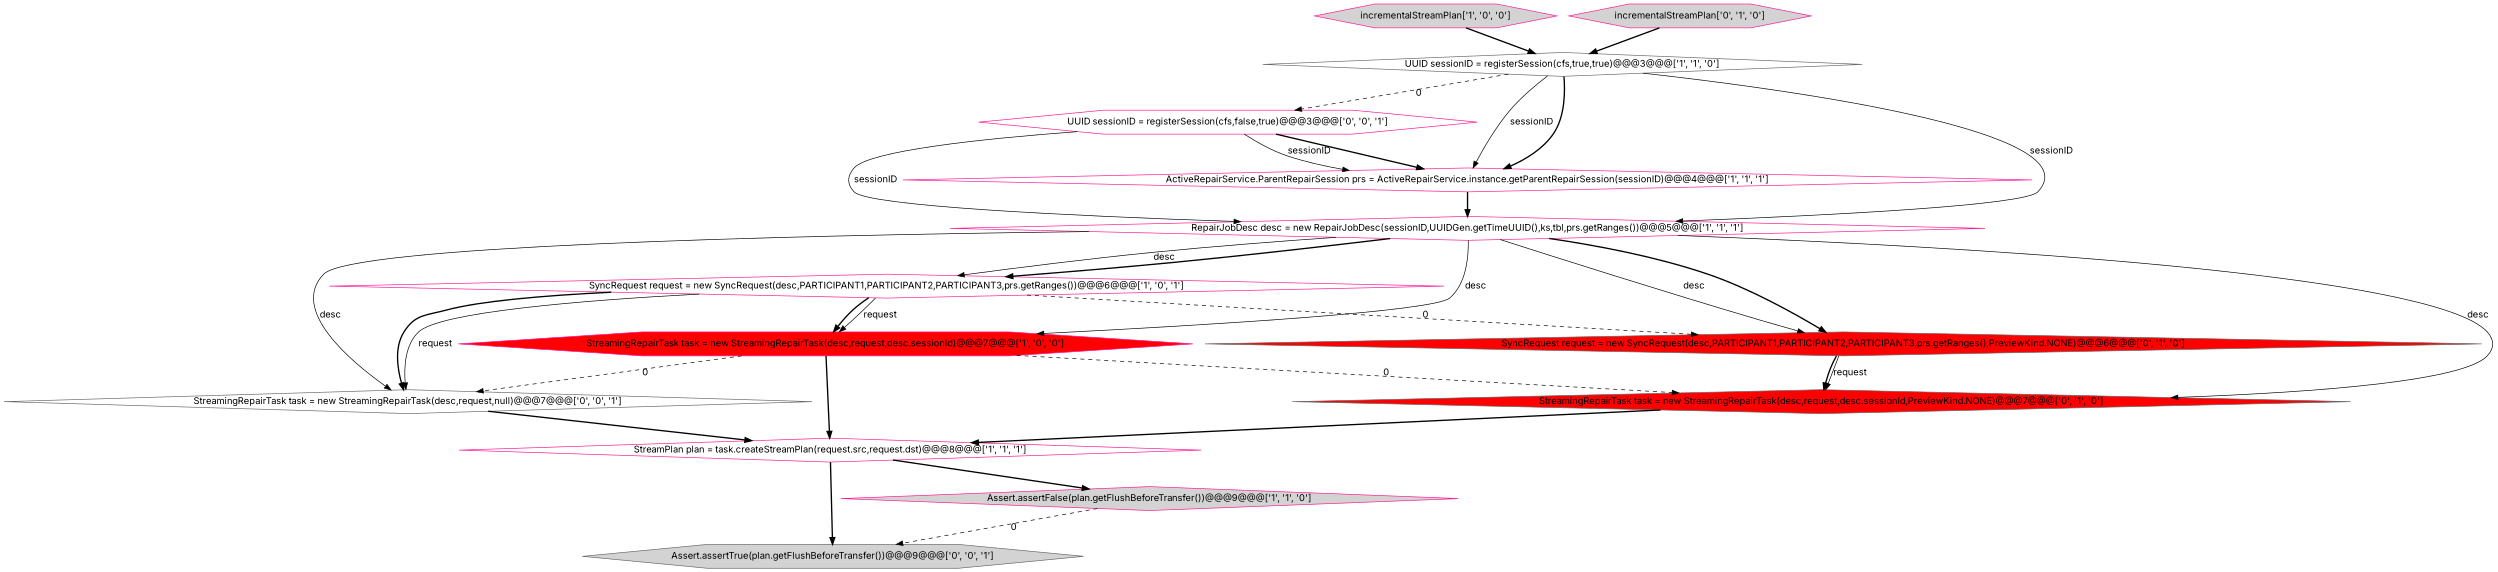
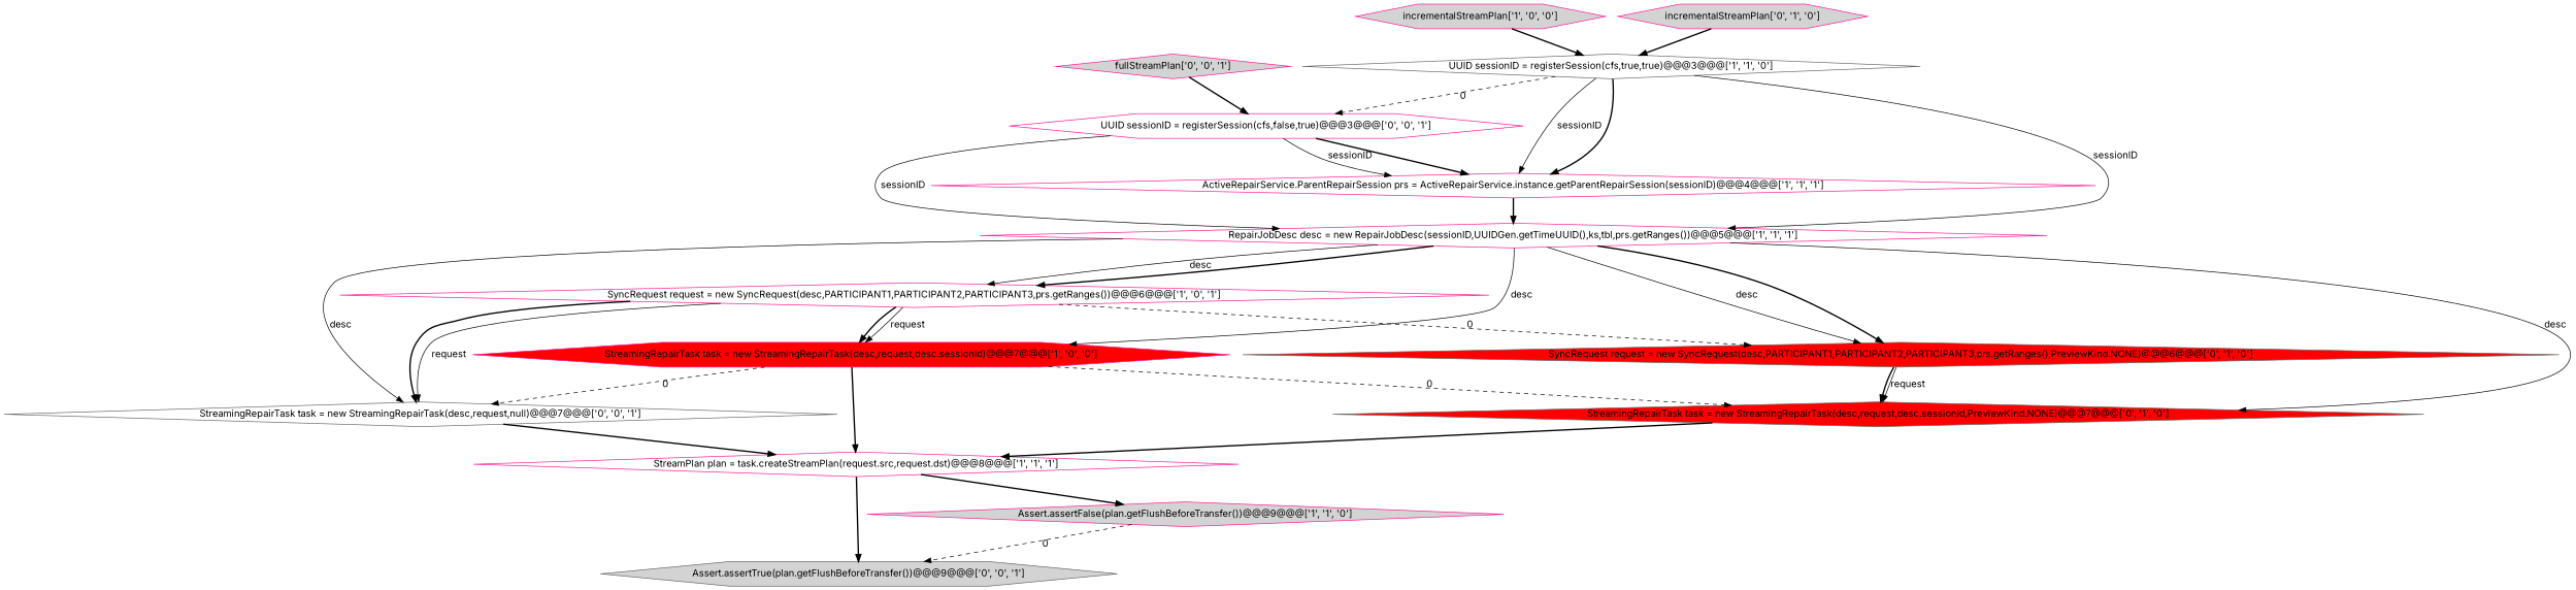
  digraph {
    fontname=Inter
    node [fillcolor=white shape=diamond style=filled color=deeppink fontname=Inter]
    edge [style=bold fontname=Inter]
    n1 [fillcolor=red label="StreamingRepairTask task = new StreamingRepairTask(desc,request,desc.sessionId,PreviewKind.NONE)@@@7@@@['0', '1', '0']" color=gray40]
    n2 [label="StreamPlan plan = task.createStreamPlan(request.src,request.dst)@@@8@@@['1', '1', '1']"]
    n3 [label="ActiveRepairService.ParentRepairSession prs = ActiveRepairService.instance.getParentRepairSession(sessionID)@@@4@@@['1', '1', '1']"]
    n4 [label="RepairJobDesc desc = new RepairJobDesc(sessionID,UUIDGen.getTimeUUID(),ks,tbl,prs.getRanges())@@@5@@@['1', '1', '1']"]
    n5 [label="UUID sessionID = registerSession(cfs,false,true)@@@3@@@['0', '0', '1']" shape=hexagon]
    n6 [fillcolor=lightgray label="Assert.assertFalse(plan.getFlushBeforeTransfer())@@@9@@@['1', '1', '0']"]
    n7 [fillcolor=lightgray label="Assert.assertTrue(plan.getFlushBeforeTransfer())@@@9@@@['0', '0', '1']" shape=hexagon color=gray40]
    n8 [fillcolor=lightgray label="incrementalStreamPlan['1', '0', '0']" shape=hexagon]
    n9 [label="UUID sessionID = registerSession(cfs,true,true)@@@3@@@['1', '1', '0']" color=gray40]
    n10 [fillcolor=red label="StreamingRepairTask task = new StreamingRepairTask(desc,request,desc.sessionId)@@@7@@@['1', '0', '0']" shape=hexagon]
    n11 [label="StreamingRepairTask task = new StreamingRepairTask(desc,request,null)@@@7@@@['0', '0', '1']" color=gray40]
    n12 [fillcolor=red label="SyncRequest request = new SyncRequest(desc,PARTICIPANT1,PARTICIPANT2,PARTICIPANT3,prs.getRanges(),PreviewKind.NONE)@@@6@@@['0', '1', '0']" color=gray40]
+   n13 [fillcolor=lightgray label="fullStreamPlan['0', '0', '1']"]
    n14 [label="SyncRequest request = new SyncRequest(desc,PARTICIPANT1,PARTICIPANT2,PARTICIPANT3,prs.getRanges())@@@6@@@['1', '0', '1']"]
    n15 [fillcolor=lightgray label="incrementalStreamPlan['0', '1', '0']" shape=hexagon]
    n1 -> n2
    n2 -> n6
    n2 -> n7
    n3 -> n4
    n4 -> n1 [label=desc style=solid]
    n4 -> n10 [label=desc style=solid]
    n4 -> n11 [label=desc style=solid]
    n4 -> n12 [label=desc style=solid]
    n4 -> n12
    n4 -> n14 [label=desc style=solid]
    n4 -> n14
    n5 -> n3
    n5 -> n3 [label=sessionID style=solid]
    n5 -> n4 [label=sessionID style=solid]
    n6 -> n7 [label=0 style=dashed]
    n8 -> n9
    n9 -> n3 [label=sessionID style=solid]
    n9 -> n3
    n9 -> n4 [label=sessionID style=solid]
    n9 -> n5 [label=0 style=dashed]
    n10 -> n1 [label=0 style=dashed]
    n10 -> n2
    n10 -> n11 [label=0 style=dashed]
    n11 -> n2
    n12 -> n1
    n12 -> n1 [label=request style=solid]
+   n13 -> n5
    n14 -> n10
    n14 -> n10 [label=request style=solid]
    n14 -> n11 [label=request style=solid]
    n14 -> n11
    n14 -> n12 [label=0 style=dashed]
    n15 -> n9
  }
